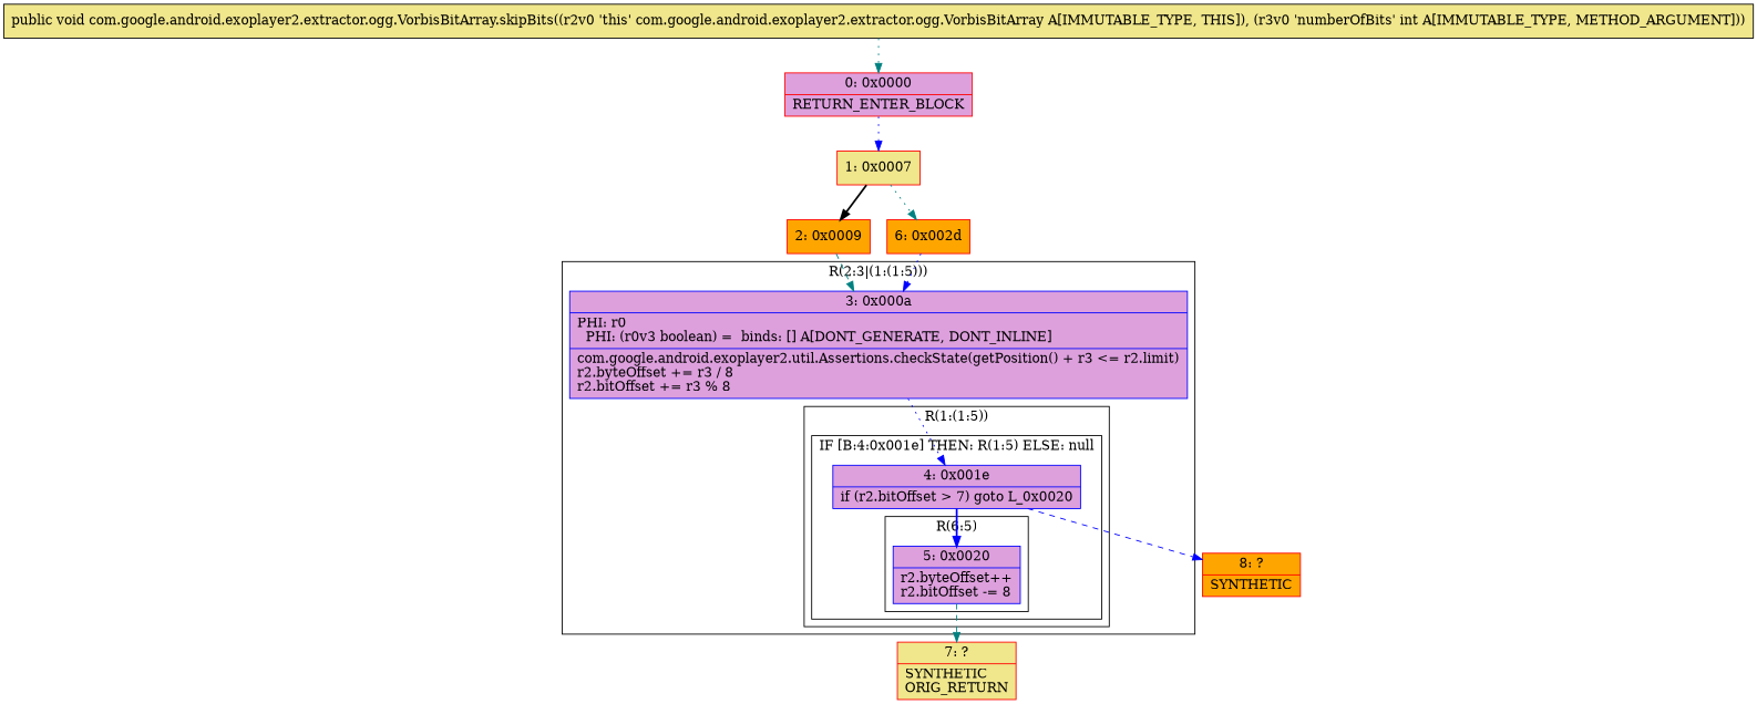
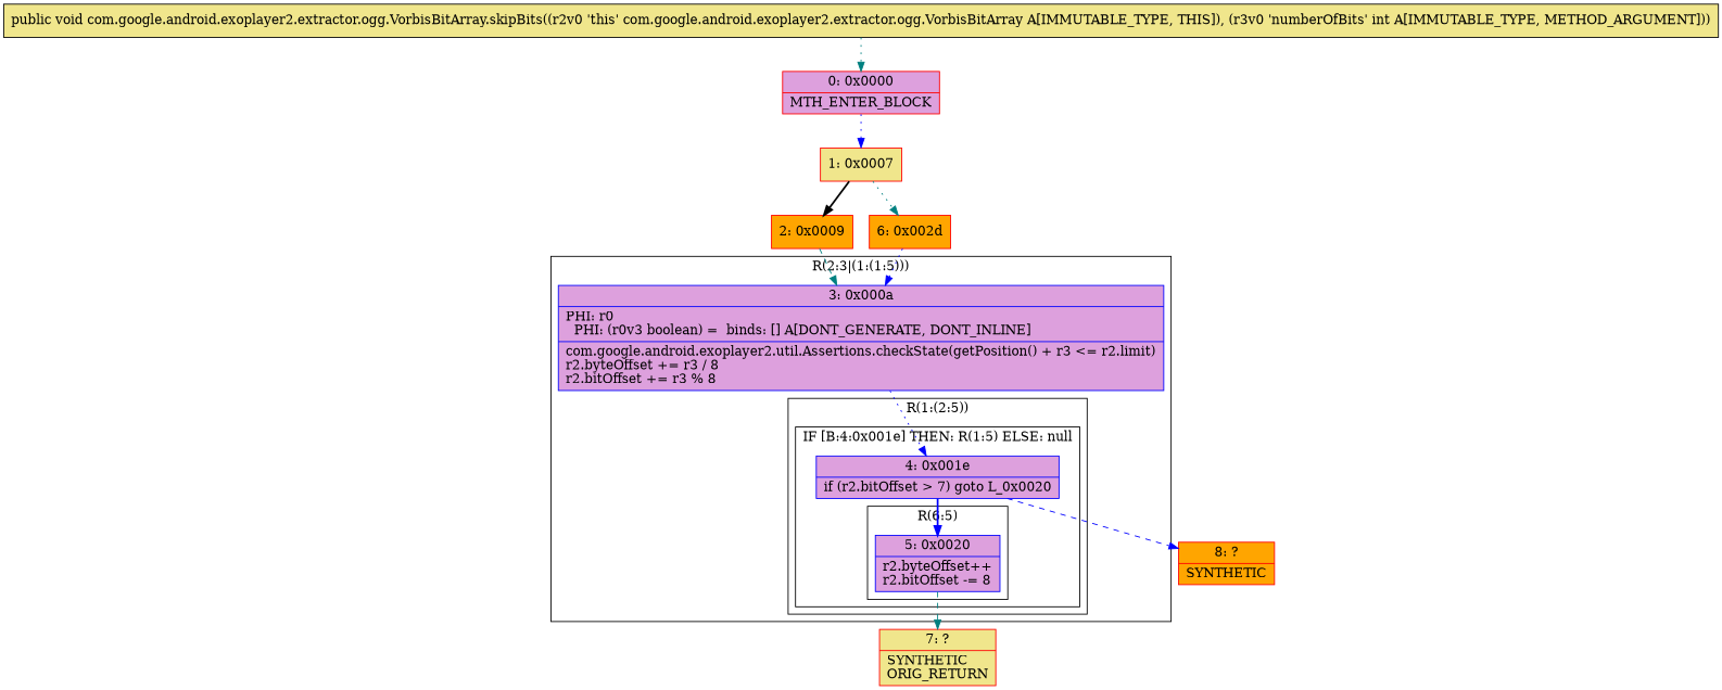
  digraph {
    node [color=red fillcolor=plum shape=record style=filled]
    edge [color=blue style=dotted]
    n1 [color=blue label="{5\:\ 0x0020|r2.byteOffset++\lr2.bitOffset \-= 8\l}"]
    n2 [color=blue label="{4\:\ 0x001e|if (r2.bitOffset \> 7) goto L_0x0020\l}"]
    n3 [color=blue label="{3\:\ 0x000a|PHI: r0 \l  PHI: (r0v3 boolean) =  binds: [] A[DONT_GENERATE, DONT_INLINE]\l|com.google.android.exoplayer2.util.Assertions.checkState(getPosition() + r3 \<= r2.limit)\lr2.byteOffset += r3 \/ 8\lr2.bitOffset += r3 % 8\l}"]
    n4 [fillcolor=khaki label="{7\:\ ?|SYNTHETIC\lORIG_RETURN\l}"]
    n5 [fillcolor=orange label="{8\:\ ?|SYNTHETIC\l}"]
-   n6 [label="{0\:\ 0x0000|RETURN_ENTER_BLOCK\l}"]
+   n6 [label="{0\:\ 0x0000|MTH_ENTER_BLOCK\l}"]
    n7 [fillcolor=khaki label="{1\:\ 0x0007}"]
    n8 [fillcolor=orange label="{2\:\ 0x0009}"]
    n9 [fillcolor=orange label="{6\:\ 0x002d}"]
    n10 [fillcolor=khaki label="{public void com.google.android.exoplayer2.extractor.ogg.VorbisBitArray.skipBits((r2v0 'this' com.google.android.exoplayer2.extractor.ogg.VorbisBitArray A[IMMUTABLE_TYPE, THIS]), (r3v0 'numberOfBits' int A[IMMUTABLE_TYPE, METHOD_ARGUMENT])) }" color=""]
    subgraph cluster_1 {
      label="R(2:3|(1:(1:5)))"
      n3
      subgraph cluster_2 {
-       label="R(1:(1:5))"
+       label="R(1:(2:5))"
        subgraph cluster_3 {
          label="IF [B:4:0x001e] THEN: R(1:5) ELSE: null"
          n2
          subgraph cluster_4 {
            label="R(6:5)"
            n1
          }
        }
      }
    }
    n1 -> n4 [color=teal style=dashed]
    n2 -> n1 [style=bold]
    n2 -> n5 [style=dashed]
    n3 -> n2
    n6 -> n7
    n7 -> n8 [color=black style=bold]
    n7 -> n9 [color=teal]
    n8 -> n3 [color=teal style=dashed]
    n9 -> n3
    n10 -> n6 [color=teal]
  }
